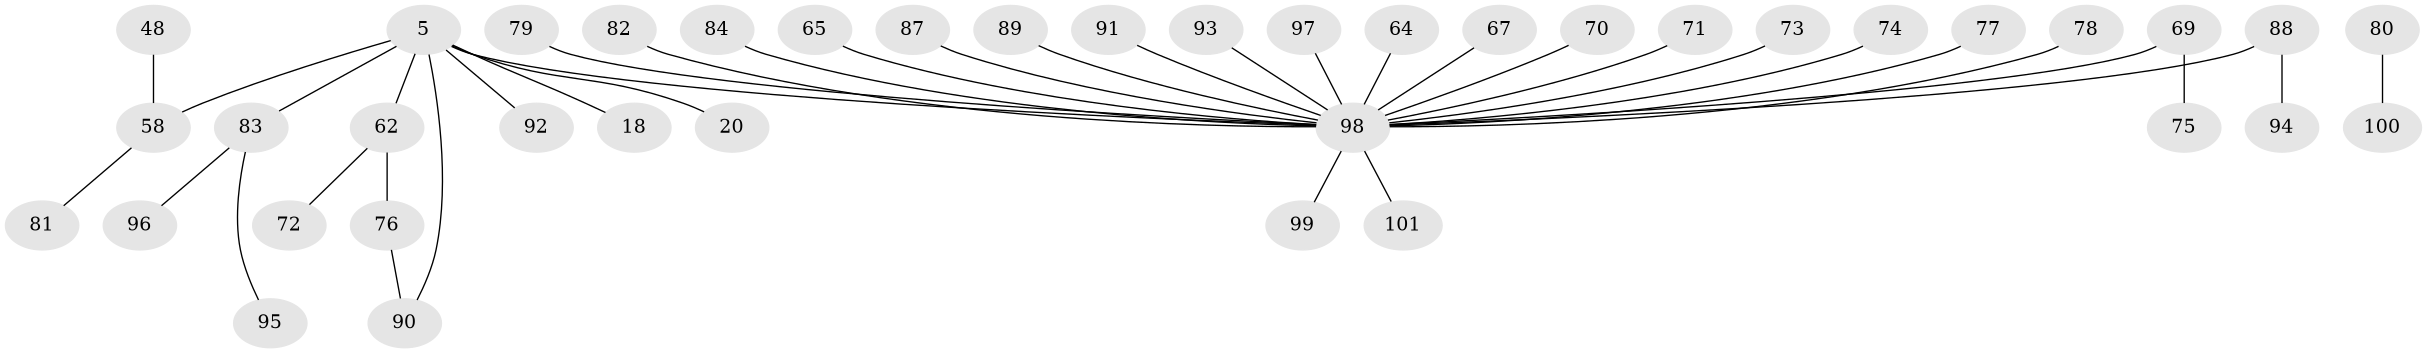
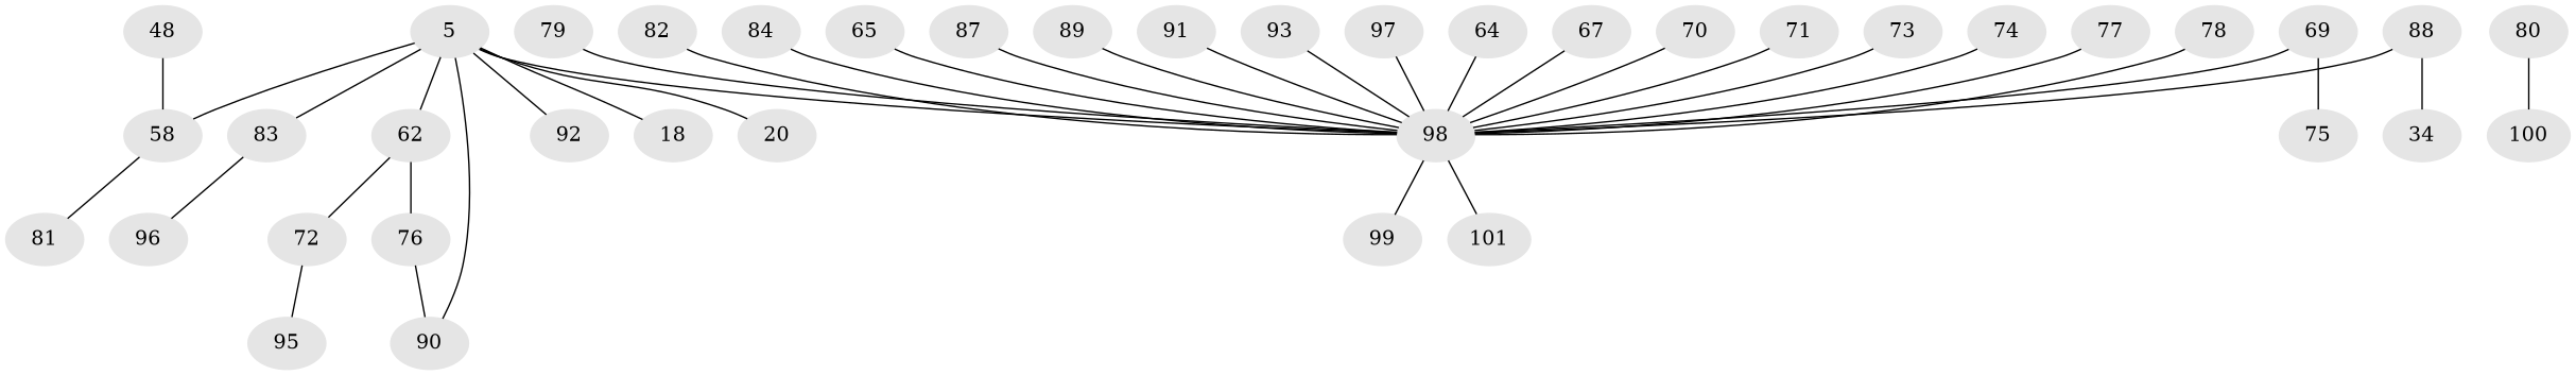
  graph {
    node [color=gray90 style=filled]
    5
    18
    20
    58 [super="+31"]
    62
    83 [super="+21+32+41+56"]
    90 [super="+65"]
    92
    98 [super="+4+12+1+39+8+7+11+15+53+33+47+17+23+28+49+35+36+38+44+81+45+46+51+52+86+54+57+59+60+63"]
    n10 [label=81]
    76 [super="+68"]
    72
    95
    96
    99
    101
    48
    64
    67
    69
    75
    70
    71
    73
    74
    77
    78
    79
    80 [super="+55+66"]
    100
    82
    84
    n33 [label=65]
    87
    88
-   94
+   94 [label=34]
    89
    91
    93
    97
    5 -- 18
    5 -- 20
    5 -- 58 [weight=2]
    5 -- 62
    5 -- 83
    5 -- 90
    5 -- 92
    5 -- 98
    58 -- n10
    62 -- 76
    62 -- 72
-   83 -- 95
+   72 -- 95
    83 -- 96
    98 -- 99
    98 -- 101
    76 -- 90
    48 -- 58
    64 -- 98
    67 -- 98
    69 -- 98
    69 -- 75
    70 -- 98
    71 -- 98
    73 -- 98
    74 -- 98
    77 -- 98
    78 -- 98
    79 -- 98
    80 -- 100
    82 -- 98
    84 -- 98
    n33 -- 98
    87 -- 98
    88 -- 98
    88 -- 94
    89 -- 98
    91 -- 98
    93 -- 98
    97 -- 98
  }
